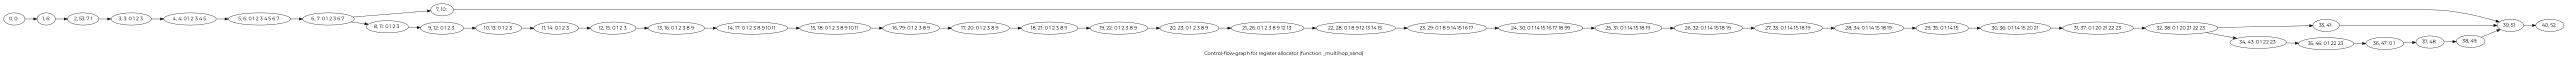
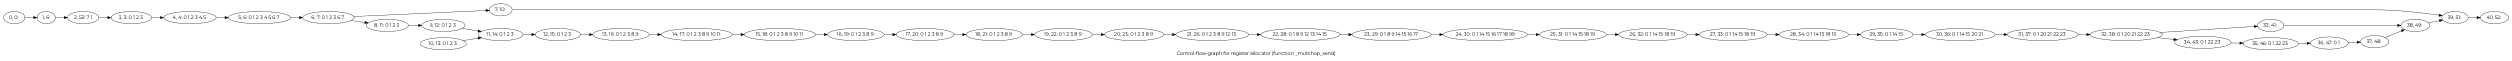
  digraph {
    fontname=Montserrat
    label="Control-flow-graph for register allocator (function _multihop_send)"
    rankdir=LR
    node [fontname=Montserrat]
    edge [fontname=Montserrat]
    n1 [label="0, 0: "]
    n2 [label="1, 6:"]
    n3 [label="2, 53: 7 1"]
    n4 [label="3, 3: 0 1 2 3 "]
    n5 [label="4, 4: 0 1 2 3 4 5 "]
    n6 [label="5, 6: 0 1 2 3 4 5 6 7 "]
    n7 [label="6, 7: 0 1 2 3 6 7 "]
    n8 [label="7, 10: "]
    n9 [label="8, 11: 0 1 2 3 "]
    n10 [label="39, 51: "]
    n11 [label="9, 12: 0 1 2 3 "]
    n12 [label="40, 52: "]
    n13 [label="10, 13: 0 1 2 3 "]
    n14 [label="11, 14: 0 1 2 3 "]
    n15 [label="12, 15: 0 1 2 3 "]
    n16 [label="13, 16: 0 1 2 3 8 9 "]
    n17 [label="14, 17: 0 1 2 3 8 9 10 11 "]
    n18 [label="15, 18: 0 1 2 3 8 9 10 11 "]
-   n19 [label="16, 79: 0 1 2 3 8 9"]
+   n19 [label="16, 19: 0 1 2 3 8 9 "]
    n20 [label="17, 20: 0 1 2 3 8 9 "]
    n21 [label="18, 21: 0 1 2 3 8 9 "]
    n22 [label="19, 22: 0 1 2 3 8 9 "]
    n23 [label="20, 23: 0 1 2 3 8 9 "]
    n24 [label="21, 26: 0 1 2 3 8 9 12 13 "]
    n25 [label="22, 28: 0 1 8 9 12 13 14 15 "]
    n26 [label="23, 29: 0 1 8 9 14 15 16 17 "]
    n27 [label="24, 30: 0 1 14 15 16 17 18 99"]
    n28 [label="25, 31: 0 1 14 15 18 19 "]
    n29 [label="26, 32: 0 1 14 15 18 19 "]
    n30 [label="27, 33: 0 1 14 15 18 19 "]
    n31 [label="28, 34: 0 1 14 15 18 19 "]
    n32 [label="29, 35: 0 1 14 15 "]
    n33 [label="30, 36: 0 1 14 15 20 21 "]
    n34 [label="31, 37: 0 1 20 21 22 23 "]
    n35 [label="32, 38: 0 1 20 21 22 23 "]
    n36 [label="33, 41: "]
    n37 [label="34, 43: 0 1 22 23 "]
    n38 [label="35, 46: 0 1 22 23 "]
    n39 [label="36, 47: 0 1 "]
    n40 [label="37, 48: "]
    n41 [label="38, 49: "]
    n1 -> n2
    n2 -> n3
    n3 -> n4
    n4 -> n5
    n5 -> n6
    n6 -> n7
    n7 -> n8
    n7 -> n9
    n8 -> n10
    n9 -> n11
    n10 -> n12
-   n11 -> n13
+   n11 -> n14
    n13 -> n14
    n14 -> n15
    n15 -> n16
    n16 -> n17
    n17 -> n18
    n18 -> n19
    n19 -> n20
    n20 -> n21
    n21 -> n22
    n22 -> n23
    n23 -> n24
    n24 -> n25
    n25 -> n26
    n26 -> n27
    n27 -> n28
    n28 -> n29
    n29 -> n30
    n30 -> n31
    n31 -> n32
    n32 -> n33
    n33 -> n34
    n34 -> n35
    n35 -> n36
    n35 -> n37
-   n36 -> n10
+   n36 -> n41
    n37 -> n38
    n38 -> n39
    n39 -> n40
    n40 -> n41
    n41 -> n10
  }
